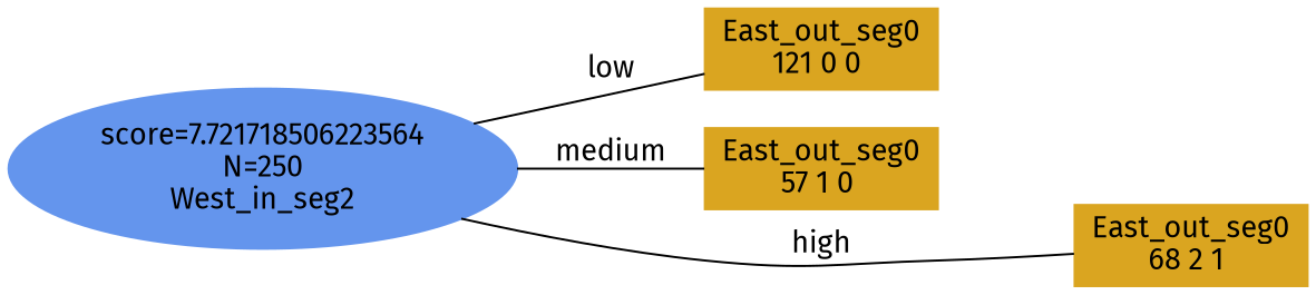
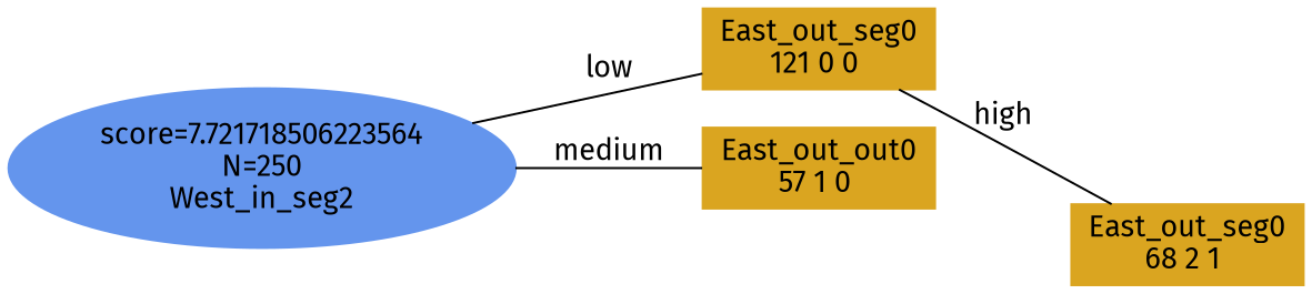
  digraph {
    fontname="Fira Sans"
    rankdir=LR
    node [color=goldenrod fontname="Fira Sans" shape=box style=filled]
    edge [dir=none fontname="Fira Sans"]
    n1 [color=cornflowerblue label="score=7.721718506223564\nN=250\nWest_in_seg2" shape=ellipse]
    n2 [label="East_out_seg0\n121 0 0 "]
-   n3 [label="East_out_seg0\n57 1 0 "]
+   n3 [label="East_out_out0\n57 1 0 "]
    n4 [label="East_out_seg0\n68 2 1 "]
    subgraph sub_1 {
      rank=same
      n1
    }
    subgraph sub_2 {
      rank=same
      n2
    }
    subgraph sub_3 {
      rank=same
      n3
    }
    subgraph sub_4 {
      rank=same
      n4
    }
    n1 -> n2 [label=low]
    n1 -> n3 [label=medium]
-   n1 -> n4 [label=high]
+   n2 -> n4 [label=high]
  }
